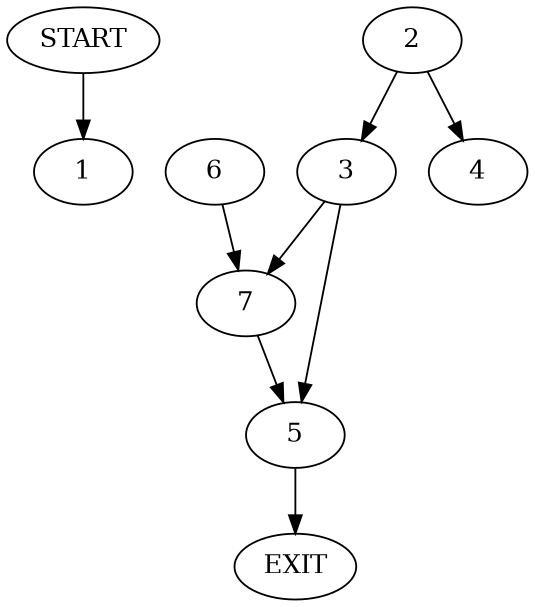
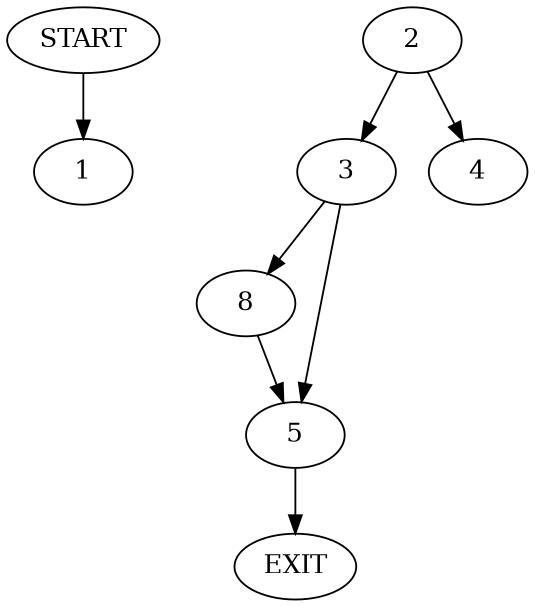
  digraph {
    n1 [label=START]
    1
    n3 [label=EXIT]
    2
    3
    4
    5
-   7
-   6
+   7 [label=8]
    n1 -> 1
    2 -> 3
    2 -> 4
    3 -> 5
    3 -> 7
    5 -> n3
    7 -> 5
-   6 -> 7
  }
